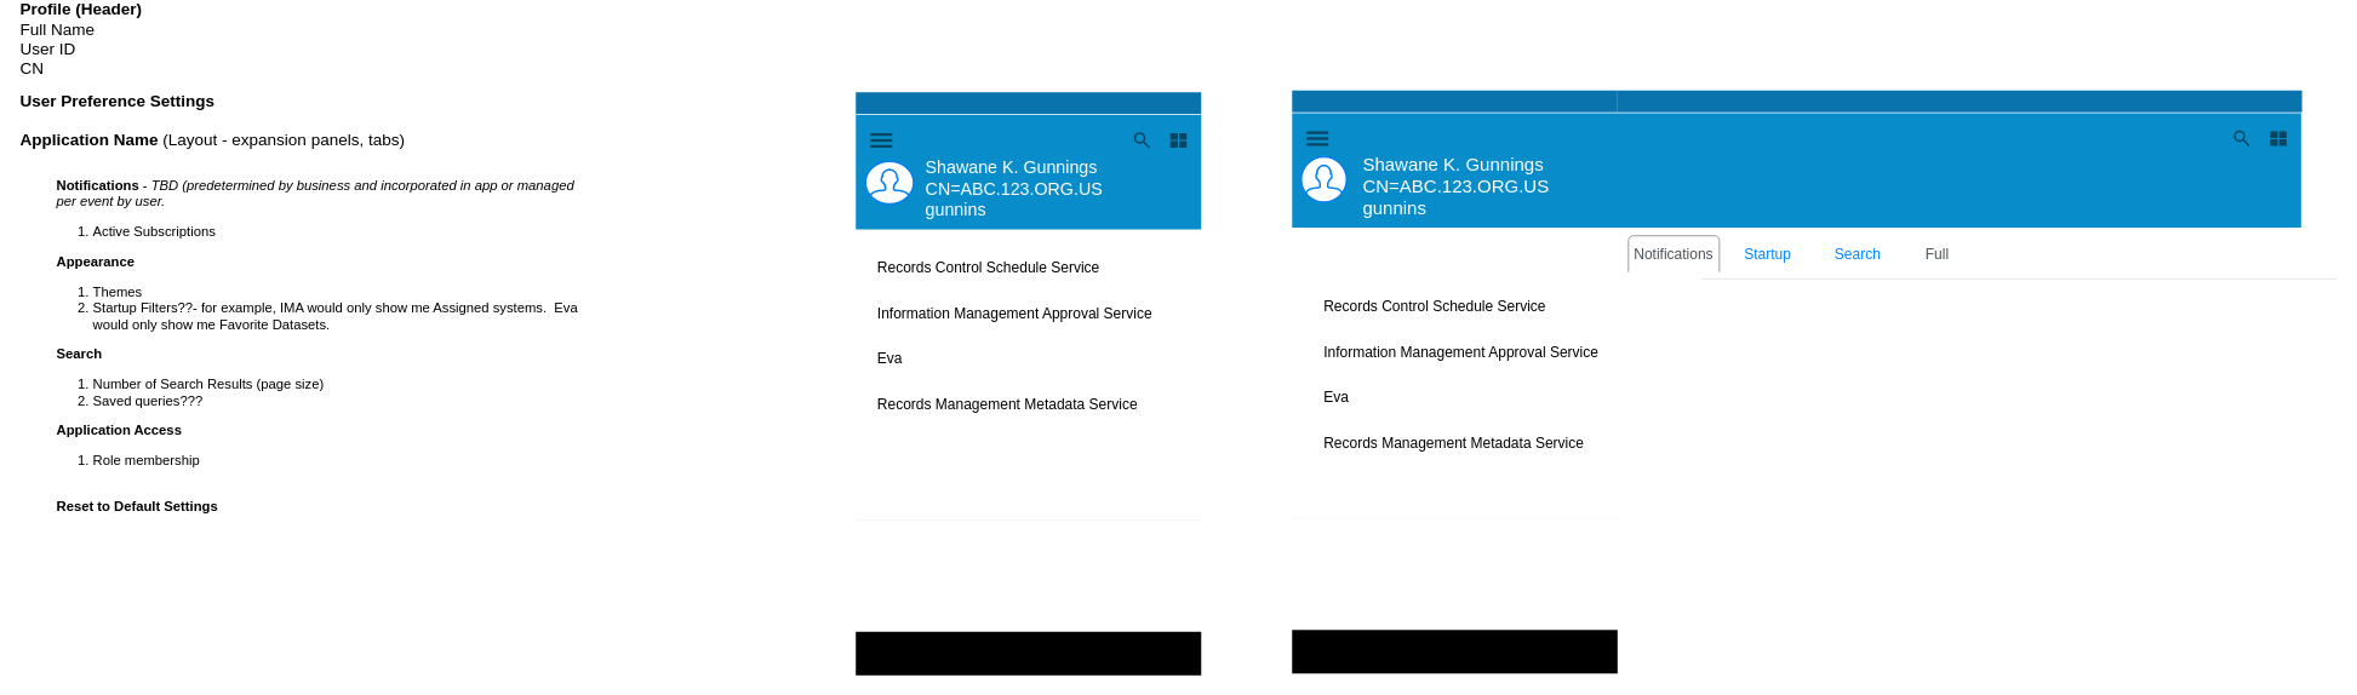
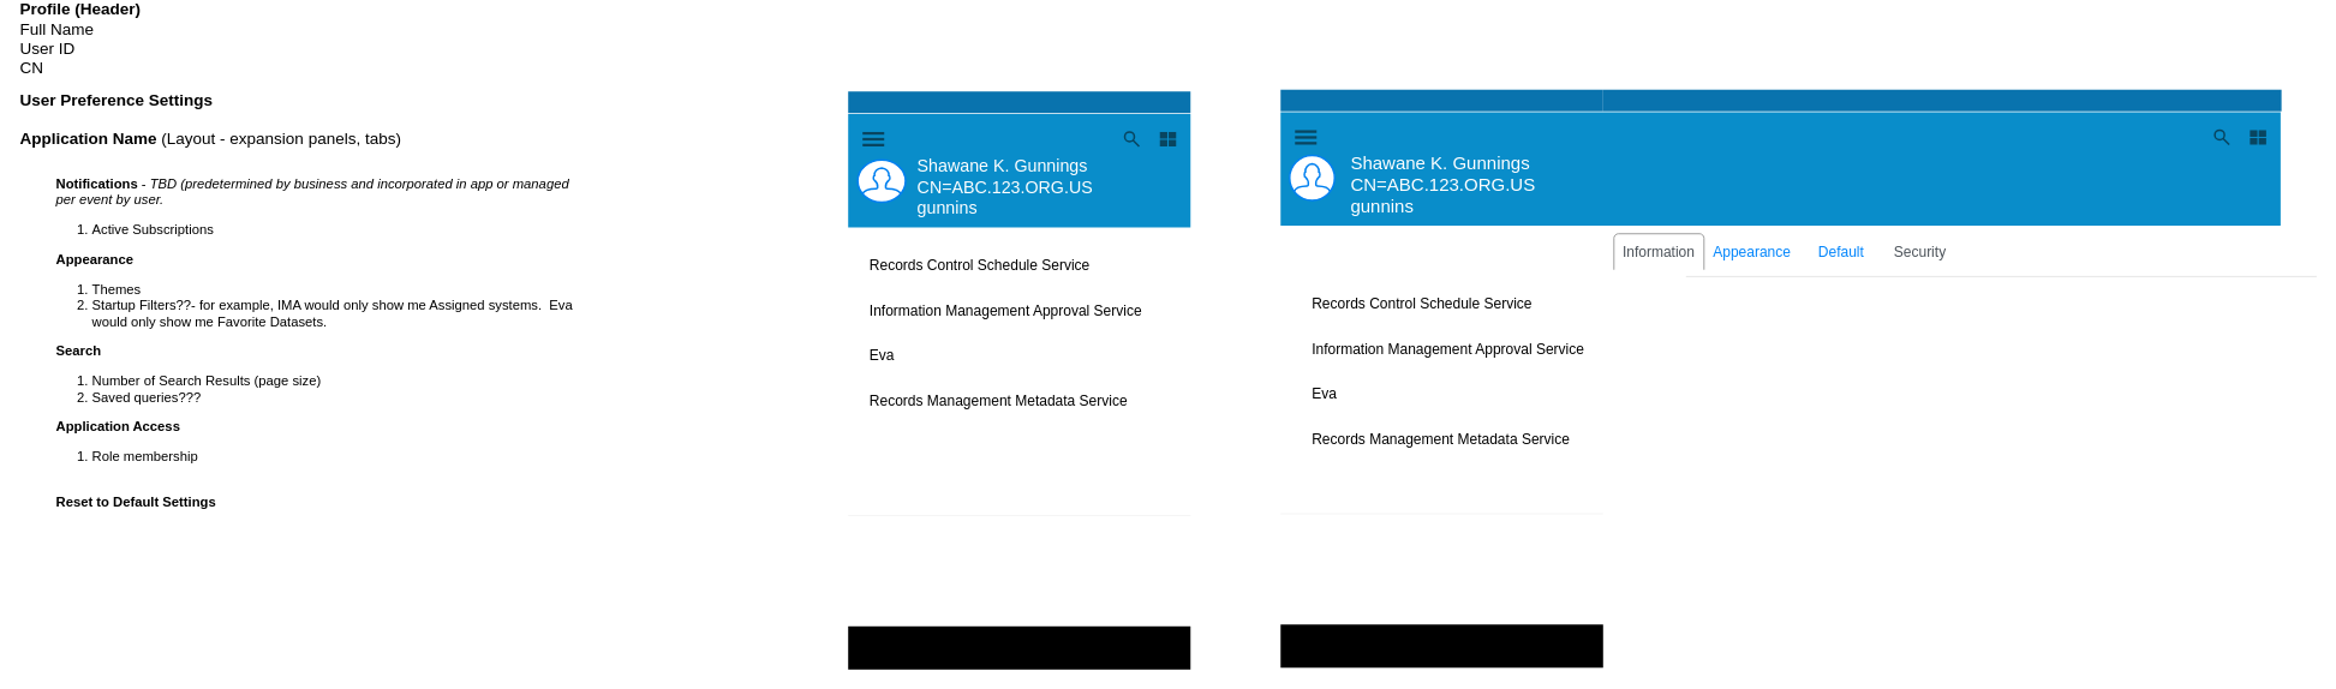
  <mxCell id="0" />
  <mxCell id="1" parent="0" />
  <mxCell id="2" value="&lt;span style=&quot;font-size: 18px&quot;&gt;&lt;b&gt;Profile (Header)&lt;/b&gt;&lt;/span&gt;&lt;br&gt;&lt;span style=&quot;font-size: 18px&quot;&gt;Full Name&lt;/span&gt;&lt;br&gt;&lt;span style=&quot;font-size: 18px&quot;&gt;User ID&lt;/span&gt;&lt;br&gt;&lt;span style=&quot;font-size: 18px&quot;&gt;CN&amp;nbsp;&amp;nbsp;&lt;br&gt;&lt;/span&gt;&lt;br&gt;&lt;b&gt;&lt;font style=&quot;font-size: 18px&quot;&gt;User Preference Settings&lt;/font&gt;&lt;/b&gt;&lt;font size=&quot;1&quot;&gt;&lt;b style=&quot;font-size: 18px&quot;&gt;&lt;br&gt;&lt;br&gt;Application Name &lt;/b&gt;&lt;span style=&quot;font-size: 18px&quot;&gt;(Layout - expansion panels, tabs)&lt;br&gt;&lt;/span&gt;&lt;/font&gt;&lt;font&gt;&lt;br&gt;&lt;br&gt;&lt;/font&gt;&lt;blockquote style=&quot;margin: 0px 0px 0px 40px ; border: none ; padding: 0px ; font-size: 15px&quot;&gt;&lt;font style=&quot;font-size: 15px&quot;&gt;&lt;b&gt;Notifications&lt;/b&gt; - &lt;i&gt;TBD (predetermined by business and incorporated in app or managed per event by user.&lt;/i&gt;&lt;/font&gt;&lt;/blockquote&gt;&lt;blockquote style=&quot;margin: 0px 0px 0px 40px ; border: none ; padding: 0px ; font-size: 15px&quot;&gt;&lt;font style=&quot;font-size: 15px&quot;&gt;&lt;font style=&quot;font-size: 15px&quot;&gt;&lt;ol&gt;&lt;li&gt;&lt;span&gt;Active Subscriptions&lt;/span&gt;&lt;/li&gt;&lt;/ol&gt;&lt;/font&gt;&lt;font style=&quot;font-size: 15px&quot;&gt;&lt;b&gt;Appearance&lt;/b&gt;&lt;/font&gt;&lt;/font&gt;&lt;/blockquote&gt;&lt;font style=&quot;font-size: 15px&quot;&gt;&lt;font style=&quot;font-size: 15px&quot;&gt;&lt;ol&gt;&lt;ol&gt;&lt;li&gt;&lt;font style=&quot;font-size: 15px&quot;&gt;Themes&lt;/font&gt;&lt;/li&gt;&lt;li&gt;&lt;font style=&quot;font-size: 15px&quot;&gt;Startup Filters??- for example, IMA would only show me Assigned systems.&amp;nbsp; Eva would only show me Favorite Datasets.&lt;/font&gt;&lt;/li&gt;&lt;/ol&gt;&lt;/ol&gt;&lt;/font&gt;&lt;/font&gt;&lt;blockquote style=&quot;margin: 0px 0px 0px 40px ; border: none ; padding: 0px ; font-size: 15px&quot;&gt;&lt;font style=&quot;font-size: 15px&quot;&gt;&lt;font style=&quot;font-size: 15px&quot;&gt;&lt;div&gt;&lt;b&gt;Search&lt;/b&gt;&lt;/div&gt;&lt;/font&gt;&lt;/font&gt;&lt;/blockquote&gt;&lt;div style=&quot;font-size: 15px&quot;&gt;&lt;ol&gt;&lt;ol&gt;&lt;li&gt;&lt;font style=&quot;font-size: 15px&quot;&gt;Number of Search Results (page size)&lt;/font&gt;&lt;/li&gt;&lt;li&gt;&lt;font style=&quot;font-size: 15px&quot;&gt;Saved queries???&lt;/font&gt;&lt;/li&gt;&lt;/ol&gt;&lt;/ol&gt;&lt;/div&gt;&lt;blockquote style=&quot;margin: 0px 0px 0px 40px ; border: none ; padding: 0px ; font-size: 15px&quot;&gt;&lt;font style=&quot;font-size: 15px&quot;&gt;&lt;font style=&quot;font-size: 15px&quot;&gt;&lt;b&gt;Application Access&lt;/b&gt;&lt;/font&gt;&lt;/font&gt;&lt;/blockquote&gt;&lt;div style=&quot;font-size: 15px&quot;&gt;&lt;ol&gt;&lt;ol&gt;&lt;li&gt;&lt;font style=&quot;font-size: 15px&quot;&gt;Role membership&lt;/font&gt;&lt;/li&gt;&lt;/ol&gt;&lt;/ol&gt;&lt;div&gt;&lt;font style=&quot;font-size: 15px&quot;&gt;&lt;br&gt;&lt;/font&gt;&lt;/div&gt;&lt;/div&gt;&lt;blockquote style=&quot;margin: 0px 0px 0px 40px ; border: none ; padding: 0px ; font-size: 15px&quot;&gt;&lt;div&gt;&lt;b&gt;&lt;font style=&quot;font-size: 15px&quot;&gt;Reset to Default Settings&lt;/font&gt;&lt;/b&gt;&lt;/div&gt;&lt;/blockquote&gt;&lt;font style=&quot;font-size: 15px&quot;&gt;&lt;span&gt;&lt;br&gt;&lt;/span&gt;&lt;/font&gt;" style="text;html=1;strokeColor=none;fillColor=none;align=left;verticalAlign=middle;whiteSpace=wrap;rounded=0;" vertex="1" parent="1"><mxGeometry x="20" y="112" width="636" height="201" as="geometry" /></mxCell>
  <mxCell id="3" value="" style="dashed=0;shape=rect;fillColor=#ffffff;strokeColor=none;align=left;" vertex="1" parent="1"><mxGeometry x="941" y="22" width="380" height="642" as="geometry" /></mxCell>
  <mxCell id="4" value="" style="dashed=0;shape=rect;align=right;fillColor=#0973AE;strokeColor=none;fontColor=#FFFFFF;spacingRight=4;spacingTop=1;fontStyle=0;fontSize=13;resizeWidth=1;" vertex="1" parent="3"><mxGeometry width="380.0" height="24" relative="1" as="geometry" /></mxCell>
  <mxCell id="5" value="" style="dashed=0;shape=rect;strokeColor=none;fillColor=#098DCA;resizeWidth=1;" vertex="1" parent="3"><mxGeometry width="380.0" height="126" relative="1" as="geometry"><mxPoint y="25" as="offset" /></mxGeometry></mxCell>
  <mxCell id="6" value="" style="dashed=0;shape=mxgraph.gmdl.preferences;strokeColor=none;fillColor=#084560;" vertex="1" parent="5"><mxGeometry width="24" height="16" relative="1" as="geometry"><mxPoint x="16" y="20" as="offset" /></mxGeometry></mxCell>
  <mxCell id="7" value="Shawane K. Gunnings&#10;CN=ABC.123.ORG.US&#10;gunnins" style="text;fontSize=19;fontColor=#FFFFFF;spacingTop=-3;verticalAlign=middle;resizeWidth=1;align=left;spacingLeft=72;" vertex="1" parent="5"><mxGeometry width="380.0" height="24" relative="1" as="geometry"><mxPoint x="3" y="69" as="offset" /></mxGeometry></mxCell>
  <mxCell id="8" value="" style="dashed=0;shape=mxgraph.gmdl.search;strokeColor=#084560;fillColor=none;strokeWidth=2;" vertex="1" parent="5"><mxGeometry x="1" width="16" height="16" relative="1" as="geometry"><mxPoint x="-73" y="20" as="offset" /></mxGeometry></mxCell>
  <mxCell id="9" value="" style="dashed=0;shape=mxgraph.gmdl.rects;strokeColor=none;fillColor=#084560;" vertex="1" parent="5"><mxGeometry x="1" width="18" height="16" relative="1" as="geometry"><mxPoint x="-34" y="20" as="offset" /></mxGeometry></mxCell>
  <mxCell id="10" value="" style="html=1;verticalLabelPosition=bottom;align=center;labelBackgroundColor=#ffffff;verticalAlign=top;strokeWidth=2;strokeColor=#0080F0;shadow=0;dashed=0;shape=mxgraph.ios7.icons.user;fontSize=16;fillColor=#FFFFFF;" vertex="1" parent="5"><mxGeometry x="10.61" y="51" width="53.07" height="47" as="geometry" /></mxCell>
  <mxCell id="11" value="" style="dashed=0;shape=rect;strokeColor=none;fillColor=#ffffff;resizeWidth=1;fontSize=16;fontColor=#000000;verticalAlign=middle;align=left;spacingLeft=72;" vertex="1" parent="3"><mxGeometry width="380.0" height="48" relative="1" as="geometry"><mxPoint y="360" as="offset" /></mxGeometry></mxCell>
  <mxCell id="12" value="Records Control Schedule Service" style="dashed=0;shape=rect;strokeColor=none;fillColor=#ffffff;resizeWidth=1;fontSize=16;fontColor=#000000;verticalAlign=middle;align=left;spacingLeft=72;" vertex="1" parent="3"><mxGeometry width="380.0" height="48" relative="1" as="geometry"><mxPoint x="-50" y="168" as="offset" /></mxGeometry></mxCell>
  <mxCell id="13" value="Information Management Approval Service" style="dashed=0;shape=rect;strokeColor=none;fillColor=#ffffff;resizeWidth=1;fontSize=16;fontColor=#000000;verticalAlign=middle;align=left;spacingLeft=72;" vertex="1" parent="3"><mxGeometry width="380.0" height="48" relative="1" as="geometry"><mxPoint x="-50" y="218" as="offset" /></mxGeometry></mxCell>
  <mxCell id="14" value="" style="shape=line;strokeColor=#bbbbbb;strokeWidth=1;opacity=20;resizeWidth=1;" vertex="1" parent="3"><mxGeometry width="380.0" height="8" relative="1" as="geometry"><mxPoint y="467" as="offset" /></mxGeometry></mxCell>
  <mxCell id="15" value="Eva" style="dashed=0;shape=rect;strokeColor=none;fillColor=#ffffff;resizeWidth=1;fontSize=16;fontColor=#000000;verticalAlign=middle;align=left;spacingLeft=72;" vertex="1" parent="3"><mxGeometry width="380.0" height="48" relative="1" as="geometry"><mxPoint x="-50" y="268" as="offset" /></mxGeometry></mxCell>
  <mxCell id="16" value="Records Management Metadata Service" style="dashed=0;shape=rect;strokeColor=none;fillColor=#ffffff;resizeWidth=1;fontSize=16;fontColor=#000000;verticalAlign=middle;align=left;spacingLeft=72;" vertex="1" parent="3"><mxGeometry width="380.0" height="48" relative="1" as="geometry"><mxPoint x="-50" y="318" as="offset" /></mxGeometry></mxCell>
  <mxCell id="17" value="" style="dashed=0;shape=rect;strokeColor=none;fillColor=#000000;resizeWidth=1;" vertex="1" parent="3"><mxGeometry y="1" width="380.0" height="48" relative="1" as="geometry"><mxPoint y="-48" as="offset" /></mxGeometry></mxCell>
  <mxCell id="18" value="" style="shape=image;html=1;verticalAlign=top;verticalLabelPosition=bottom;labelBackgroundColor=#ffffff;imageAspect=0;aspect=fixed;image=https://cdn0.iconfinder.com/data/icons/arrows-android-l-lollipop-icon-pack/24/expand2-128.png;strokeColor=#808080;fillColor=#FFFFFF;fontSize=16;align=left;" vertex="1" parent="3"><mxGeometry x="348.0" y="178" width="28" height="28" as="geometry" /></mxCell>
  <mxCell id="19" value="" style="shape=image;html=1;verticalAlign=top;verticalLabelPosition=bottom;labelBackgroundColor=#ffffff;imageAspect=0;aspect=fixed;image=https://cdn0.iconfinder.com/data/icons/arrows-android-l-lollipop-icon-pack/24/expand2-128.png;strokeColor=#808080;fillColor=#FFFFFF;fontSize=16;align=left;" vertex="1" parent="3"><mxGeometry x="348" y="231" width="28" height="28" as="geometry" /></mxCell>
  <mxCell id="20" value="" style="shape=image;html=1;verticalAlign=top;verticalLabelPosition=bottom;labelBackgroundColor=#ffffff;imageAspect=0;aspect=fixed;image=https://cdn0.iconfinder.com/data/icons/arrows-android-l-lollipop-icon-pack/24/expand2-128.png;strokeColor=#808080;fillColor=#FFFFFF;fontSize=16;align=left;" vertex="1" parent="3"><mxGeometry x="348" y="328" width="28" height="28" as="geometry" /></mxCell>
  <mxCell id="21" value="" style="shape=image;html=1;verticalAlign=top;verticalLabelPosition=bottom;labelBackgroundColor=#ffffff;imageAspect=0;aspect=fixed;image=https://cdn0.iconfinder.com/data/icons/arrows-android-l-lollipop-icon-pack/24/expand2-128.png;strokeColor=#808080;fillColor=#FFFFFF;fontSize=16;align=left;" vertex="1" parent="3"><mxGeometry x="348" y="288" width="28" height="28" as="geometry" /></mxCell>
  <mxCell id="22" value="" style="dashed=0;shape=rect;fillColor=#ffffff;strokeColor=none;align=left;" vertex="1" parent="1"><mxGeometry x="1421" y="20" width="358" height="642" as="geometry" /></mxCell>
  <mxCell id="23" value="" style="dashed=0;shape=rect;align=right;fillColor=#0973AE;strokeColor=none;fontColor=#FFFFFF;spacingRight=4;spacingTop=1;fontStyle=0;fontSize=13;resizeWidth=1;" vertex="1" parent="22"><mxGeometry width="358" height="24" relative="1" as="geometry" /></mxCell>
  <mxCell id="24" value="" style="dashed=0;shape=rect;strokeColor=none;fillColor=#098DCA;resizeWidth=1;" vertex="1" parent="22"><mxGeometry width="1110" height="126" relative="1" as="geometry"><mxPoint y="25" as="offset" /></mxGeometry></mxCell>
  <mxCell id="25" value="" style="dashed=0;shape=mxgraph.gmdl.preferences;strokeColor=none;fillColor=#084560;" vertex="1" parent="24"><mxGeometry width="24" height="16" relative="1" as="geometry"><mxPoint x="16" y="20" as="offset" /></mxGeometry></mxCell>
  <mxCell id="26" value="Shawane K. Gunnings&#10;CN=ABC.123.ORG.US&#10;gunnins" style="text;fontSize=20;fontColor=#FFFFFF;spacingTop=-3;verticalAlign=middle;resizeWidth=1;align=left;spacingLeft=72;" vertex="1" parent="24"><mxGeometry width="1110" height="24" relative="1" as="geometry"><mxPoint x="4" y="69" as="offset" /></mxGeometry></mxCell>
  <mxCell id="27" value="" style="dashed=0;shape=mxgraph.gmdl.search;strokeColor=#084560;fillColor=none;strokeWidth=2;" vertex="1" parent="24"><mxGeometry x="1" width="16" height="16" relative="1" as="geometry"><mxPoint x="-73" y="20" as="offset" /></mxGeometry></mxCell>
  <mxCell id="28" value="" style="dashed=0;shape=mxgraph.gmdl.rects;strokeColor=none;fillColor=#084560;" vertex="1" parent="24"><mxGeometry x="1" width="18" height="16" relative="1" as="geometry"><mxPoint x="-34" y="20" as="offset" /></mxGeometry></mxCell>
  <mxCell id="29" value="" style="html=1;verticalLabelPosition=bottom;align=center;labelBackgroundColor=#ffffff;verticalAlign=top;strokeWidth=2;strokeColor=#0080F0;shadow=0;dashed=0;shape=mxgraph.ios7.icons.user;fontSize=16;fillColor=#FFFFFF;" vertex="1" parent="24"><mxGeometry x="10" y="48" width="50" height="50" as="geometry" /></mxCell>
  <mxCell id="30" value="" style="dashed=0;shape=rect;strokeColor=none;fillColor=#ffffff;resizeWidth=1;fontSize=16;fontColor=#000000;verticalAlign=middle;align=left;spacingLeft=72;" vertex="1" parent="22"><mxGeometry width="358" height="48" relative="1" as="geometry"><mxPoint y="360" as="offset" /></mxGeometry></mxCell>
  <mxCell id="31" value="Records Control Schedule Service" style="dashed=0;shape=rect;strokeColor=none;fillColor=#ffffff;resizeWidth=1;fontSize=16;fontColor=#000000;verticalAlign=middle;align=left;spacingLeft=72;" vertex="1" parent="22"><mxGeometry width="358" height="48" relative="1" as="geometry"><mxPoint x="-39" y="213" as="offset" /></mxGeometry></mxCell>
  <mxCell id="32" value="Information Management Approval Service" style="dashed=0;shape=rect;strokeColor=none;fillColor=#ffffff;resizeWidth=1;fontSize=16;fontColor=#000000;verticalAlign=middle;align=left;spacingLeft=72;" vertex="1" parent="22"><mxGeometry width="358" height="48" relative="1" as="geometry"><mxPoint x="-39" y="263" as="offset" /></mxGeometry></mxCell>
  <mxCell id="33" value="" style="shape=line;strokeColor=#bbbbbb;strokeWidth=1;opacity=20;resizeWidth=1;" vertex="1" parent="22"><mxGeometry width="358" height="8" relative="1" as="geometry"><mxPoint y="467" as="offset" /></mxGeometry></mxCell>
  <mxCell id="34" value="Eva" style="dashed=0;shape=rect;strokeColor=none;fillColor=#ffffff;resizeWidth=1;fontSize=16;fontColor=#000000;verticalAlign=middle;align=left;spacingLeft=72;" vertex="1" parent="22"><mxGeometry width="358" height="48" relative="1" as="geometry"><mxPoint x="-39" y="313" as="offset" /></mxGeometry></mxCell>
  <mxCell id="35" value="Records Management Metadata Service" style="dashed=0;shape=rect;strokeColor=none;fillColor=#ffffff;resizeWidth=1;fontSize=16;fontColor=#000000;verticalAlign=middle;align=left;spacingLeft=72;" vertex="1" parent="22"><mxGeometry width="358" height="48" relative="1" as="geometry"><mxPoint x="-39" y="363" as="offset" /></mxGeometry></mxCell>
  <mxCell id="36" value="" style="dashed=0;shape=rect;strokeColor=none;fillColor=#000000;resizeWidth=1;" vertex="1" parent="22"><mxGeometry y="1" width="358" height="48" relative="1" as="geometry"><mxPoint y="-48" as="offset" /></mxGeometry></mxCell>
- <mxCell id="37" value="Notifications" style="html=1;shadow=0;dashed=0;shape=mxgraph.bootstrap.tabTop;fillColor=#ffffff;rSize=5;perimeter=none;whiteSpace=wrap;resizeWidth=1;align=center;spacing=20;fontSize=16;fontColor=#4B5259;strokeColor=#808080;" vertex="1" parent="1"><mxGeometry x="1791" y="180" width="100" height="40" as="geometry" /></mxCell>
- <mxCell id="38" value="Startup" style="strokeColor=none;fillColor=none;rSize=5;perimeter=none;whiteSpace=wrap;resizeWidth=1;align=center;spacing=20;fontSize=16;fontColor=#0085FC;" vertex="1" parent="1"><mxGeometry x="1892" y="180" width="105" height="40" as="geometry" /></mxCell>
- <mxCell id="39" value="Search" style="strokeColor=none;fillColor=none;rSize=5;perimeter=none;whiteSpace=wrap;resizeWidth=1;align=center;spacing=20;fontSize=16;fontColor=#0085FC;" vertex="1" parent="1"><mxGeometry x="1961" y="180" width="165" height="40" as="geometry" /></mxCell>
- <mxCell id="40" value="Full" style="strokeColor=none;fillColor=none;rSize=5;perimeter=none;whiteSpace=wrap;resizeWidth=1;align=center;spacing=20;fontSize=16;fontColor=#0085FC;fontColor=#4B5259;" vertex="1" parent="1"><mxGeometry x="2016" y="180" width="230" height="40" as="geometry" /></mxCell>
+ <mxCell id="37" value="Information" style="html=1;shadow=0;dashed=0;shape=mxgraph.bootstrap.tabTop;fillColor=#ffffff;rSize=5;perimeter=none;whiteSpace=wrap;resizeWidth=1;align=center;spacing=20;fontSize=16;fontColor=#4B5259;strokeColor=#808080;" vertex="1" parent="1"><mxGeometry x="1791" y="180" width="100" height="40" as="geometry" /></mxCell>
+ <mxCell id="38" value="Appearance" style="strokeColor=none;fillColor=none;rSize=5;perimeter=none;whiteSpace=wrap;resizeWidth=1;align=center;spacing=20;fontSize=16;fontColor=#0085FC;" vertex="1" parent="1"><mxGeometry x="1892" y="180" width="105" height="40" as="geometry" /></mxCell>
+ <mxCell id="39" value="Default" style="strokeColor=none;fillColor=none;rSize=5;perimeter=none;whiteSpace=wrap;resizeWidth=1;align=center;spacing=20;fontSize=16;fontColor=#0085FC;" vertex="1" parent="1"><mxGeometry x="1961" y="180" width="165" height="40" as="geometry" /></mxCell>
+ <mxCell id="40" value="Security" style="strokeColor=none;fillColor=none;rSize=5;perimeter=none;whiteSpace=wrap;resizeWidth=1;align=center;spacing=20;fontSize=16;fontColor=#0085FC;fontColor=#4B5259;" vertex="1" parent="1"><mxGeometry x="2016" y="180" width="230" height="40" as="geometry" /></mxCell>
  <mxCell id="41" value="" style="shape=line;strokeColor=#dddddd;fillColor=#098DCA;fontSize=19;align=left;" vertex="1" parent="1"><mxGeometry x="1871" y="215" width="700" height="25" as="geometry" /></mxCell>
  <mxCell id="42" value="" style="dashed=0;shape=rect;align=right;fillColor=#0973AE;strokeColor=none;fontColor=#FFFFFF;spacingRight=4;spacingTop=1;fontStyle=0;fontSize=13;resizeWidth=1;" vertex="1" parent="1"><mxGeometry x="1779" y="20" width="753" height="24" as="geometry" /></mxCell>
